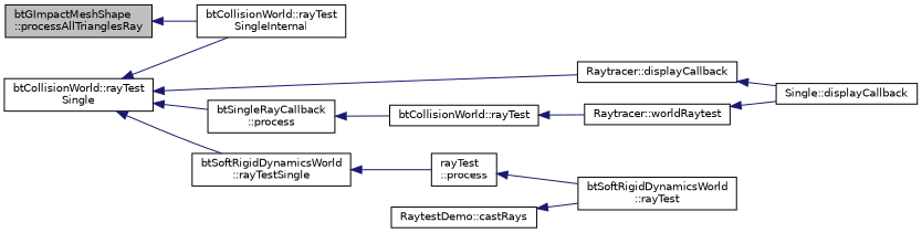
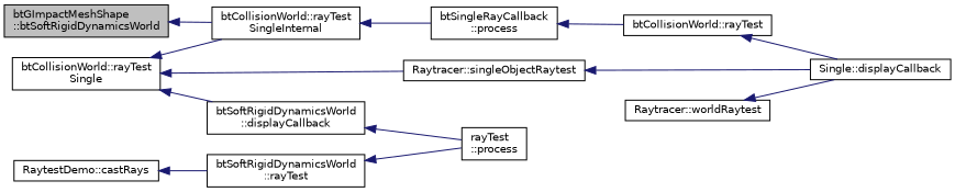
  digraph {
    rankdir=LR
    node [color=black fillcolor=white fontname=Helvetica fontsize=10 shape=record style=filled]
    edge [color=midnightblue dir=back fontname=Helvetica fontsize=10 labelfontname=Helvetica labelfontsize=10 style=solid]
-   n1 [fillcolor=grey75 fontcolor=black height=0.2 label="btGImpactMeshShape\l::processAllTrianglesRay" width=0.4]
+   n1 [fillcolor=grey75 fontcolor=black height=0.2 label="btGImpactMeshShape\l::btSoftRigidDynamicsWorld" width=0.4]
    n2 [height=0.2 label="btCollisionWorld::rayTest\lSingleInternal" width=0.4]
    n3 [height=0.2 label="btCollisionWorld::rayTest\lSingle" width=0.4]
-   n4 [height=0.2 label="Raytracer::displayCallback" width=0.4]
+   n4 [height=0.2 label="Raytracer::singleObjectRaytest" width=0.4]
    n5 [height=0.2 label="btSingleRayCallback\l::process" width=0.4]
-   n6 [height=0.2 label="btSoftRigidDynamicsWorld\l::rayTestSingle" width=0.4]
+   n6 [height=0.2 label="btSoftRigidDynamicsWorld\l::displayCallback" width=0.4]
    n7 [height=0.2 label="Single::displayCallback" width=0.4]
    n8 [height=0.2 label="btCollisionWorld::rayTest" width=0.4]
    n9 [height=0.2 label="rayTest\l::process" width=0.4]
    n10 [height=0.2 label="Raytracer::worldRaytest" width=0.4]
    n11 [height=0.2 label="btSoftRigidDynamicsWorld\l::rayTest" width=0.4]
    n12 [height=0.2 label="RaytestDemo::castRays" width=0.4]
    n1 -> n2
    n3 -> n2
    n3 -> n4
-   n3 -> n5
+   n2 -> n5
    n3 -> n6
    n4 -> n7
    n5 -> n8
    n6 -> n9
-   n8 -> n10
-   n9 -> n11
+   n8 -> n7
+   n11 -> n9
    n10 -> n7
    n12 -> n11
  }
